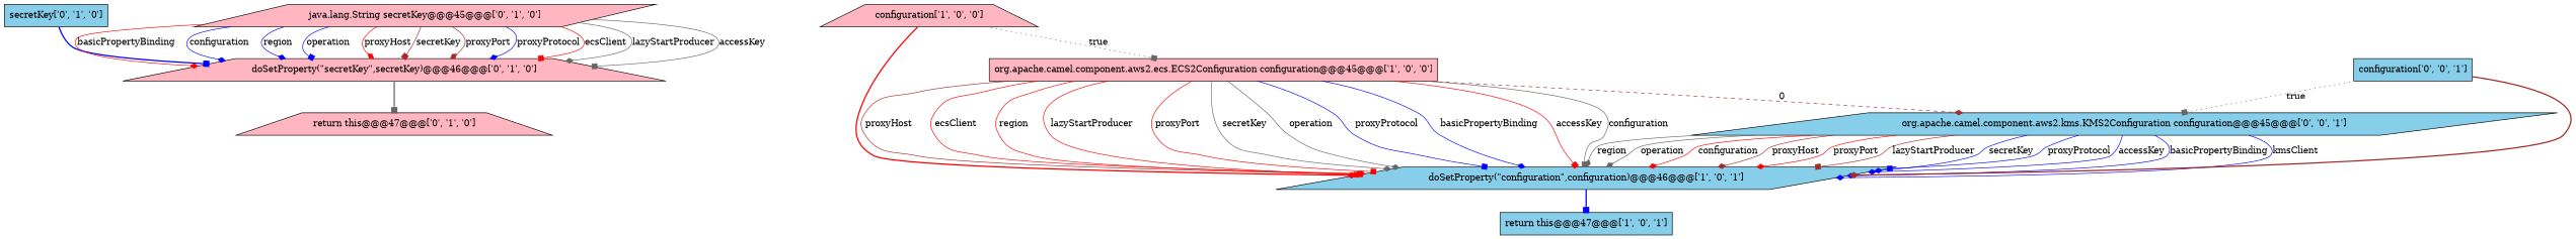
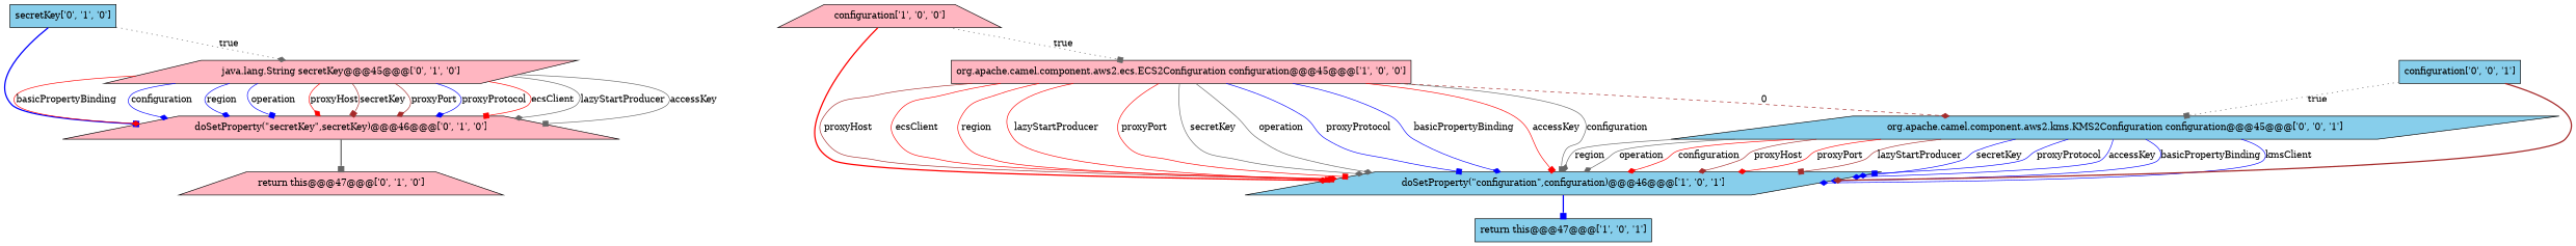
  digraph {
    node [fillcolor=lightpink shape=box style=filled]
    edge [arrowhead=diamond color=blue style=solid]
    n1 [label="doSetProperty(\"secretKey\",secretKey)@@@46@@@['0', '1', '0']" shape=trapezium]
    n2 [label="return this@@@47@@@['0', '1', '0']" shape=trapezium]
    n3 [fillcolor=skyblue label="secretKey['0', '1', '0']"]
    n4 [label="java.lang.String secretKey@@@45@@@['0', '1', '0']" shape=parallelogram]
    n5 [fillcolor=skyblue label="doSetProperty(\"configuration\",configuration)@@@46@@@['1', '0', '1']" shape=parallelogram]
    n6 [fillcolor=skyblue label="return this@@@47@@@['1', '0', '1']"]
    n7 [fillcolor=skyblue label="org.apache.camel.component.aws2.kms.KMS2Configuration configuration@@@45@@@['0', '0', '1']" shape=parallelogram]
    n8 [label="configuration['1', '0', '0']" shape=trapezium]
    n9 [label="org.apache.camel.component.aws2.ecs.ECS2Configuration configuration@@@45@@@['1', '0', '0']"]
    n10 [fillcolor=skyblue label="configuration['0', '0', '1']"]
    n1 -> n2 [arrowhead=box color=gray40 style=bold]
    n3 -> n1 [arrowhead=box style=bold]
+   n3 -> n4 [color=gray40 label=true style=dotted]
    n4 -> n1 [color=red label=basicPropertyBinding]
    n4 -> n1 [label=configuration]
    n4 -> n1 [label=region]
    n4 -> n1 [arrowhead=box label=operation]
    n4 -> n1 [color=red label=proxyHost]
    n4 -> n1 [arrowhead=box color=brown label=secretKey]
    n4 -> n1 [color=brown label=proxyPort]
    n4 -> n1 [label=proxyProtocol]
    n4 -> n1 [arrowhead=box color=red label=ecsClient]
    n4 -> n1 [color=gray40 label=lazyStartProducer]
    n4 -> n1 [arrowhead=box color=gray40 label=accessKey]
    n5 -> n6 [arrowhead=box style=bold]
    n7 -> n5 [color=gray40 label=region]
    n7 -> n5 [color=gray40 label=operation]
    n7 -> n5 [color=red label=configuration]
    n7 -> n5 [color=brown label=proxyHost]
    n7 -> n5 [color=red label=proxyPort]
    n7 -> n5 [arrowhead=box color=brown label=lazyStartProducer]
    n7 -> n5 [label=secretKey]
    n7 -> n5 [arrowhead=box label=proxyProtocol]
    n7 -> n5 [label=accessKey]
    n7 -> n5 [label=basicPropertyBinding]
    n7 -> n5 [label=kmsClient]
    n8 -> n5 [color=red style=bold]
    n8 -> n9 [arrowhead=box color=gray40 label=true style=dotted]
    n9 -> n5 [arrowhead=box color=brown label=proxyHost]
    n9 -> n5 [color=red label=ecsClient]
    n9 -> n5 [arrowhead=box color=red label=region]
    n9 -> n5 [arrowhead=box color=red label=lazyStartProducer]
    n9 -> n5 [arrowhead=box color=red label=proxyPort]
    n9 -> n5 [color=gray40 label=secretKey]
    n9 -> n5 [color=gray40 label=operation]
    n9 -> n5 [arrowhead=box label=proxyProtocol]
    n9 -> n5 [label=basicPropertyBinding]
    n9 -> n5 [arrowhead=box color=red label=accessKey]
    n9 -> n5 [arrowhead=box color=gray40 label=configuration]
    n9 -> n7 [color=brown label=0 style=dashed]
    n10 -> n5 [color=brown style=bold]
    n10 -> n7 [arrowhead=box color=gray40 label=true style=dotted]
  }
